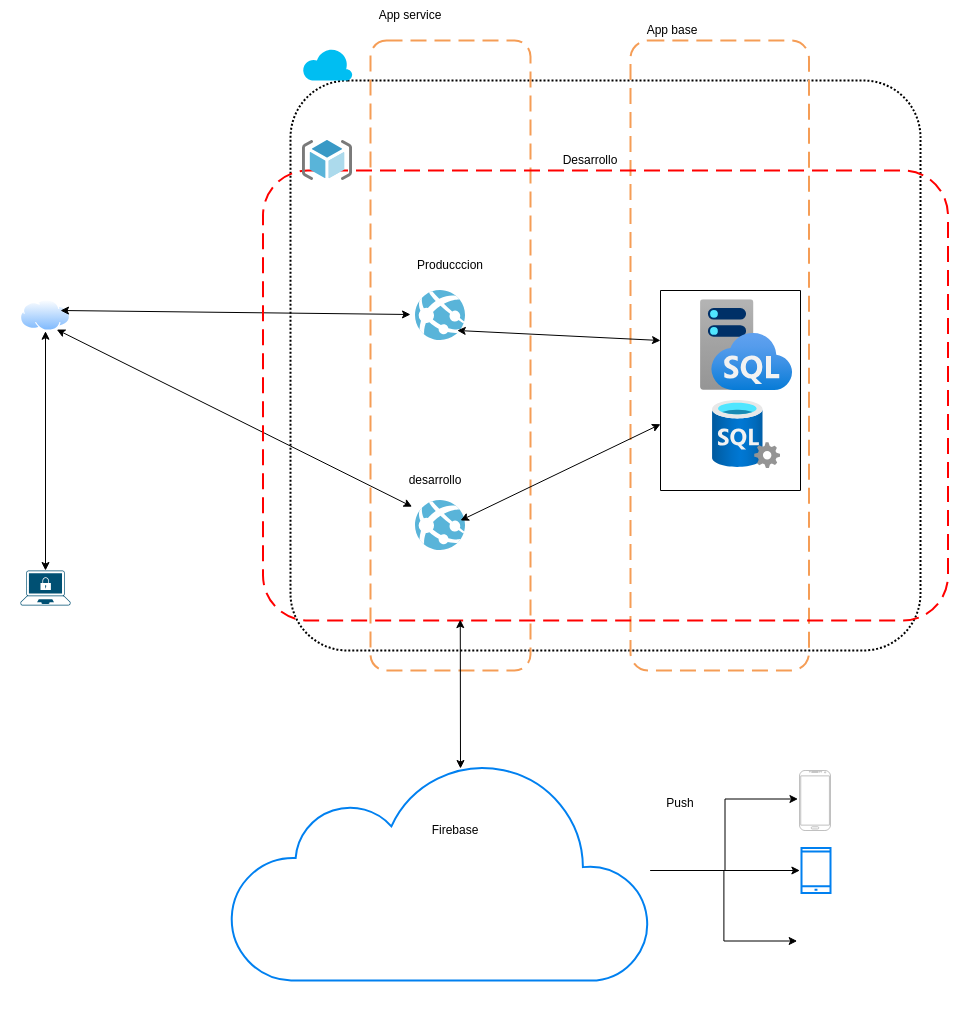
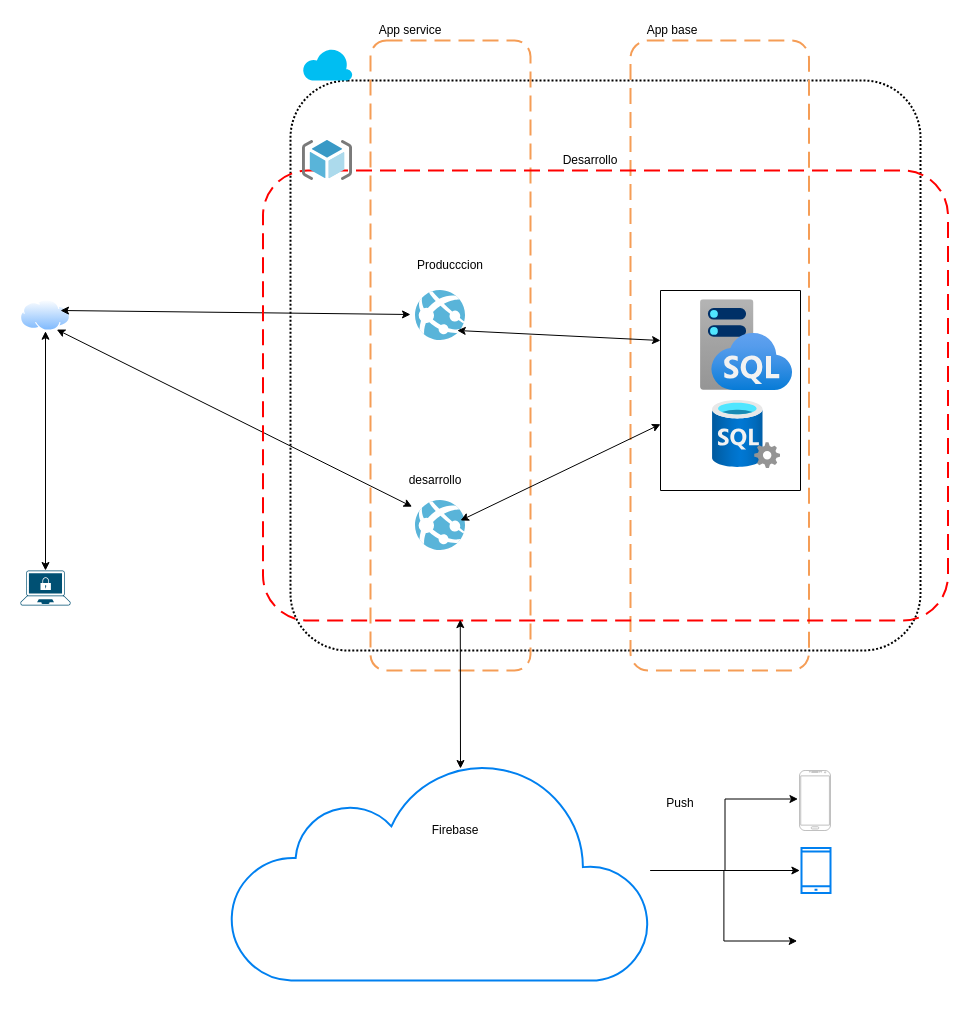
  <mxCell id="0" />
  <mxCell id="1" parent="0" />
  <mxCell id="2" value="" style="rounded=1;arcSize=10;dashed=1;fillColor=none;gradientColor=none;dashPattern=1 1;strokeWidth=2;" vertex="1" parent="1"><mxGeometry x="290" y="80" width="630" height="570" as="geometry" /></mxCell>
  <mxCell id="3" value="" style="sketch=0;aspect=fixed;html=1;points=[];align=center;image;fontSize=12;image=img/lib/mscae/App_Services.svg;" vertex="1" parent="1"><mxGeometry x="415" y="290" width="50" height="50" as="geometry" /></mxCell>
  <mxCell id="4" value="" style="verticalLabelPosition=bottom;html=1;verticalAlign=top;align=center;strokeColor=none;fillColor=#00BEF2;shape=mxgraph.azure.cloud;" vertex="1" parent="1"><mxGeometry x="302" y="47.5" width="50" height="32.5" as="geometry" /></mxCell>
  <mxCell id="5" value="" style="rounded=1;arcSize=10;dashed=1;strokeColor=#F59D56;fillColor=none;gradientColor=none;dashPattern=8 4;strokeWidth=2;" vertex="1" parent="1"><mxGeometry x="630" y="40" width="178.5" height="630" as="geometry" /></mxCell>
  <mxCell id="6" value="" style="rounded=1;arcSize=10;dashed=1;strokeColor=#F59D56;fillColor=none;gradientColor=none;dashPattern=8 4;strokeWidth=2;" vertex="1" parent="1"><mxGeometry x="370" y="40" width="160" height="630" as="geometry" /></mxCell>
  <mxCell id="7" value="" style="sketch=0;aspect=fixed;html=1;points=[];align=center;image;fontSize=12;image=img/lib/mscae/App_Services.svg;" vertex="1" parent="1"><mxGeometry x="415" y="500" width="50" height="50" as="geometry" /></mxCell>
  <mxCell id="8" value="Desarrollo" style="text;html=1;strokeColor=none;fillColor=none;align=center;verticalAlign=middle;whiteSpace=wrap;rounded=0;" vertex="1" parent="1"><mxGeometry x="560" y="150" width="60" height="20" as="geometry" /></mxCell>
  <mxCell id="9" value="" style="aspect=fixed;perimeter=ellipsePerimeter;html=1;align=center;shadow=0;dashed=0;spacingTop=3;image;image=img/lib/active_directory/internet_cloud.svg;" vertex="1" parent="1"><mxGeometry x="20" y="299.25" width="50" height="31.5" as="geometry" /></mxCell>
  <mxCell id="10" value="" style="endArrow=classic;startArrow=classic;html=1;" edge="1" parent="1"><mxGeometry width="50" height="50" relative="1" as="geometry"><mxPoint x="60" y="310" as="sourcePoint" /><mxPoint x="410" y="314" as="targetPoint" /></mxGeometry></mxCell>
  <mxCell id="11" value="" style="endArrow=classic;startArrow=classic;html=1;exitX=0.75;exitY=1;exitDx=0;exitDy=0;entryX=-0.069;entryY=0.123;entryDx=0;entryDy=0;entryPerimeter=0;" edge="1" parent="1" source="9" target="7"><mxGeometry width="50" height="50" relative="1" as="geometry"><mxPoint x="270" y="460" as="sourcePoint" /><mxPoint x="320" y="410" as="targetPoint" /></mxGeometry></mxCell>
  <mxCell id="12" value="" style="points=[[0.13,0.02,0],[0.5,0,0],[0.87,0.02,0],[0.885,0.4,0],[0.985,0.985,0],[0.5,1,0],[0.015,0.985,0],[0.115,0.4,0]];verticalLabelPosition=bottom;sketch=0;html=1;verticalAlign=top;aspect=fixed;align=center;pointerEvents=1;shape=mxgraph.cisco19.secure_endpoints;fillColor=#005073;strokeColor=none;" vertex="1" parent="1"><mxGeometry x="20" y="570" width="50" height="35" as="geometry" /></mxCell>
  <mxCell id="13" value="" style="endArrow=classic;startArrow=classic;html=1;entryX=0.5;entryY=1;entryDx=0;entryDy=0;exitX=0.5;exitY=0;exitDx=0;exitDy=0;exitPerimeter=0;" edge="1" parent="1" source="12" target="9"><mxGeometry width="50" height="50" relative="1" as="geometry"><mxPoint x="160" y="510" as="sourcePoint" /><mxPoint x="210" y="460" as="targetPoint" /></mxGeometry></mxCell>
- <mxCell id="14" value="App service" style="text;html=1;strokeColor=none;fillColor=none;align=center;verticalAlign=middle;whiteSpace=wrap;rounded=0;" vertex="1" parent="1"><mxGeometry x="370" y="5" width="80" height="20" as="geometry" /></mxCell>
+ <mxCell id="14" value="App service" style="text;html=1;strokeColor=none;fillColor=none;align=center;verticalAlign=middle;whiteSpace=wrap;rounded=0;" vertex="1" parent="1"><mxGeometry x="370" y="20" width="80" height="20" as="geometry" /></mxCell>
  <mxCell id="15" value="App base" style="text;html=1;strokeColor=none;fillColor=none;align=center;verticalAlign=middle;whiteSpace=wrap;rounded=0;" vertex="1" parent="1"><mxGeometry x="632.08" y="20" width="80" height="20" as="geometry" /></mxCell>
  <mxCell id="16" value="" style="shape=image;html=1;verticalAlign=top;verticalLabelPosition=bottom;labelBackgroundColor=#ffffff;imageAspect=0;aspect=fixed;image=https://cdn1.iconfinder.com/data/icons/system-shade-circles/512/java-128.png" vertex="1" parent="1"><mxGeometry x="441.75" y="540" width="30" height="30" as="geometry" /></mxCell>
  <mxCell id="17" value="" style="shape=image;html=1;verticalAlign=top;verticalLabelPosition=bottom;labelBackgroundColor=#ffffff;imageAspect=0;aspect=fixed;image=https://cdn1.iconfinder.com/data/icons/system-shade-circles/512/java-128.png" vertex="1" parent="1"><mxGeometry x="441.75" y="330" width="30" height="30" as="geometry" /></mxCell>
  <mxCell id="18" value="" style="aspect=fixed;html=1;points=[];align=center;image;fontSize=12;image=img/lib/azure2/databases/SQL_Server.svg;" vertex="1" parent="1"><mxGeometry x="712.08" y="400" width="68" height="68" as="geometry" /></mxCell>
  <mxCell id="19" value="" style="aspect=fixed;html=1;points=[];align=center;image;fontSize=12;image=img/lib/azure2/databases/SQL_Managed_Instance.svg;" vertex="1" parent="1"><mxGeometry x="700" y="299.25" width="92.17" height="90.75" as="geometry" /></mxCell>
  <mxCell id="20" value="" style="swimlane;startSize=0;" vertex="1" parent="1"><mxGeometry x="660" y="290" width="140" height="200" as="geometry" /></mxCell>
  <mxCell id="21" value="" style="endArrow=classic;startArrow=classic;html=1;entryX=0;entryY=0.25;entryDx=0;entryDy=0;exitX=0.5;exitY=0;exitDx=0;exitDy=0;" edge="1" parent="1" source="17" target="20"><mxGeometry width="50" height="50" relative="1" as="geometry"><mxPoint x="390" y="430" as="sourcePoint" /><mxPoint x="440" y="380" as="targetPoint" /></mxGeometry></mxCell>
  <mxCell id="22" value="" style="endArrow=classic;startArrow=classic;html=1;" edge="1" parent="1" target="20"><mxGeometry width="50" height="50" relative="1" as="geometry"><mxPoint x="460" y="520" as="sourcePoint" /><mxPoint x="440" y="380" as="targetPoint" /></mxGeometry></mxCell>
  <mxCell id="23" value="" style="rounded=1;arcSize=10;dashed=1;strokeColor=#ff0000;fillColor=none;gradientColor=none;dashPattern=8 4;strokeWidth=2;" vertex="1" parent="1"><mxGeometry x="262.5" y="170" width="685" height="450" as="geometry" /></mxCell>
  <mxCell id="24" value="Producccion" style="text;html=1;strokeColor=none;fillColor=none;align=center;verticalAlign=middle;whiteSpace=wrap;rounded=0;" vertex="1" parent="1"><mxGeometry x="410" y="255" width="80" height="20" as="geometry" /></mxCell>
  <mxCell id="25" value="desarrollo" style="text;html=1;strokeColor=none;fillColor=none;align=center;verticalAlign=middle;whiteSpace=wrap;rounded=0;" vertex="1" parent="1"><mxGeometry x="405" y="470" width="60" height="20" as="geometry" /></mxCell>
  <mxCell id="26" value="" style="sketch=0;aspect=fixed;html=1;points=[];align=center;image;fontSize=12;image=img/lib/mscae/ResourceGroup.svg;" vertex="1" parent="1"><mxGeometry x="302" y="140" width="50" height="40" as="geometry" /></mxCell>
  <mxCell id="27" value="" style="shape=image;html=1;verticalAlign=top;verticalLabelPosition=bottom;labelBackgroundColor=#ffffff;imageAspect=0;aspect=fixed;image=https://cdn4.iconfinder.com/data/icons/google-i-o-2016/512/google_firebase-128.png" vertex="1" parent="1"><mxGeometry x="345" y="760" width="60" height="60" as="geometry" /></mxCell>
  <mxCell id="28" value="" style="endArrow=classic;startArrow=classic;html=1;entryX=0.288;entryY=0.998;entryDx=0;entryDy=0;entryPerimeter=0;" edge="1" parent="1" target="23"><mxGeometry width="50" height="50" relative="1" as="geometry"><mxPoint x="460" y="768" as="sourcePoint" /><mxPoint x="462" y="620" as="targetPoint" /></mxGeometry></mxCell>
  <mxCell id="29" style="edgeStyle=orthogonalEdgeStyle;rounded=0;orthogonalLoop=1;jettySize=auto;html=1;entryX=-0.05;entryY=0.475;entryDx=0;entryDy=0;entryPerimeter=0;" edge="1" parent="1" source="32" target="35"><mxGeometry relative="1" as="geometry" /></mxCell>
  <mxCell id="30" style="edgeStyle=orthogonalEdgeStyle;rounded=0;orthogonalLoop=1;jettySize=auto;html=1;entryX=-0.056;entryY=0.5;entryDx=0;entryDy=0;entryPerimeter=0;" edge="1" parent="1" source="32" target="34"><mxGeometry relative="1" as="geometry" /></mxCell>
  <mxCell id="31" style="edgeStyle=orthogonalEdgeStyle;rounded=0;orthogonalLoop=1;jettySize=auto;html=1;" edge="1" parent="1" source="32" target="36"><mxGeometry relative="1" as="geometry" /></mxCell>
  <mxCell id="32" value="" style="html=1;verticalLabelPosition=bottom;align=center;labelBackgroundColor=#ffffff;verticalAlign=top;strokeWidth=2;strokeColor=#0080F0;shadow=0;dashed=0;shape=mxgraph.ios7.icons.cloud;" vertex="1" parent="1"><mxGeometry x="230" y="760" width="420" height="220" as="geometry" /></mxCell>
  <mxCell id="33" value="Firebase" style="text;html=1;strokeColor=none;fillColor=none;align=center;verticalAlign=middle;whiteSpace=wrap;rounded=0;" vertex="1" parent="1"><mxGeometry x="435" y="820" width="40" height="20" as="geometry" /></mxCell>
  <mxCell id="34" value="" style="html=1;verticalLabelPosition=bottom;align=center;labelBackgroundColor=#ffffff;verticalAlign=top;strokeWidth=2;strokeColor=#0080F0;shadow=0;dashed=0;shape=mxgraph.ios7.icons.smartphone;" vertex="1" parent="1"><mxGeometry x="801" y="847.5" width="29" height="45" as="geometry" /></mxCell>
  <mxCell id="35" value="" style="verticalLabelPosition=bottom;verticalAlign=top;html=1;shadow=0;dashed=0;strokeWidth=1;shape=mxgraph.android.phone2;strokeColor=#c0c0c0;" vertex="1" parent="1"><mxGeometry x="799" y="770" width="31" height="60" as="geometry" /></mxCell>
  <mxCell id="36" value="" style="shape=image;html=1;verticalAlign=top;verticalLabelPosition=bottom;labelBackgroundColor=#ffffff;imageAspect=0;aspect=fixed;image=https://cdn4.iconfinder.com/data/icons/MacBook_Pro/128/leopard.png" vertex="1" parent="1"><mxGeometry x="796.67" y="901" width="79" height="79" as="geometry" /></mxCell>
  <mxCell id="37" value="" style="shape=image;html=1;verticalAlign=top;verticalLabelPosition=bottom;labelBackgroundColor=#ffffff;imageAspect=0;aspect=fixed;image=https://cdn3.iconfinder.com/data/icons/humano2/72x72/apps/Internet-explorer.png" vertex="1" parent="1"><mxGeometry x="792.17" y="960" width="32" height="32" as="geometry" /></mxCell>
  <mxCell id="38" value="" style="shape=image;html=1;verticalAlign=top;verticalLabelPosition=bottom;labelBackgroundColor=#ffffff;imageAspect=0;aspect=fixed;image=https://cdn1.iconfinder.com/data/icons/google_jfk_icons_by_carlosjj/128/chrome.png" vertex="1" parent="1"><mxGeometry x="824.17" y="960" width="30" height="30" as="geometry" /></mxCell>
  <mxCell id="39" value="" style="shape=image;html=1;verticalAlign=top;verticalLabelPosition=bottom;labelBackgroundColor=#ffffff;imageAspect=0;aspect=fixed;image=https://cdn3.iconfinder.com/data/icons/logos-brands-3/24/logo_brand_brands_logos_firefox-128.png" vertex="1" parent="1"><mxGeometry x="854.17" y="960" width="30" height="30" as="geometry" /></mxCell>
  <mxCell id="40" value="Push" style="text;html=1;strokeColor=none;fillColor=none;align=center;verticalAlign=middle;whiteSpace=wrap;rounded=0;" vertex="1" parent="1"><mxGeometry x="660" y="792.5" width="40" height="20" as="geometry" /></mxCell>
